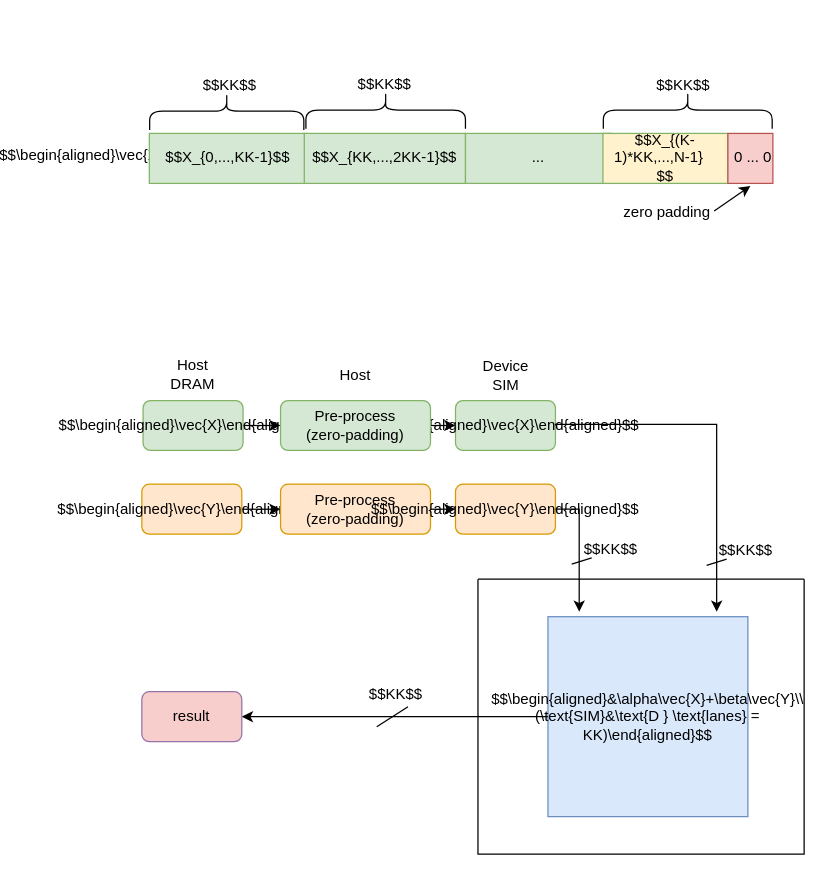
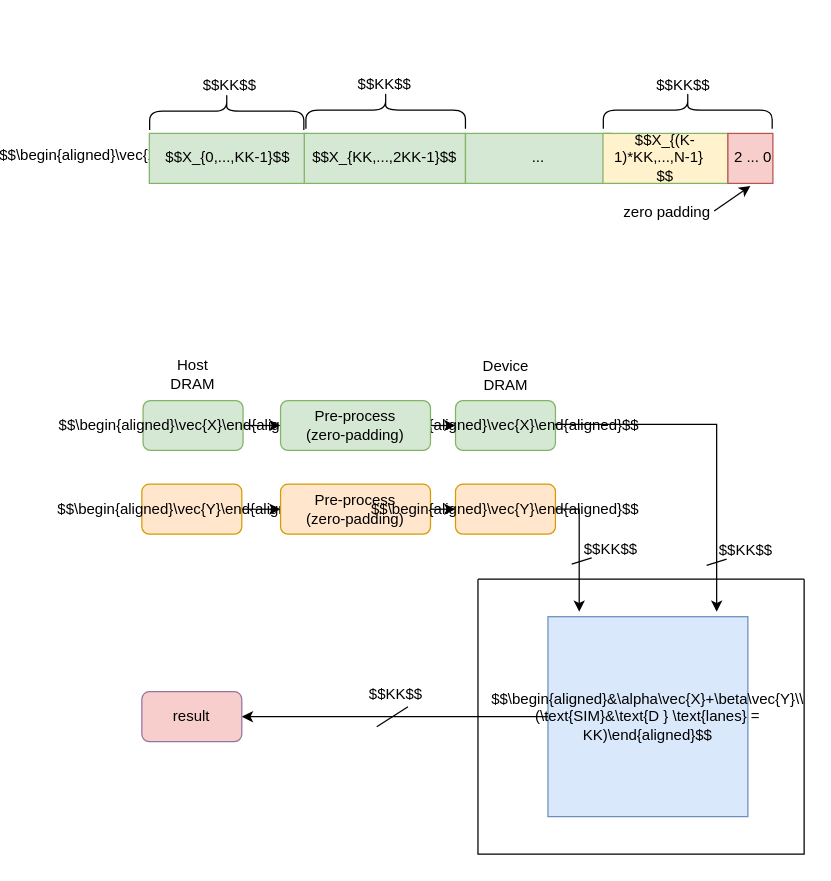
  <mxCell id="0" />
  <mxCell id="1" parent="0" />
  <mxCell id="2" value="" style="swimlane;startSize=0;" parent="1" vertex="1"><mxGeometry x="309" y="463" width="261" height="220" as="geometry" /></mxCell>
  <mxCell id="3" value="$$\begin{aligned}&amp;amp;\alpha\vec{X}+\beta\vec{Y}\\(\text{SIM}&amp;amp;\text{D } \text{lanes} = KK)\end{aligned}$$" style="whiteSpace=wrap;html=1;aspect=fixed;fillColor=#dae8fc;strokeColor=#6c8ebf;" parent="2" vertex="1"><mxGeometry x="56" y="30" width="160" height="160" as="geometry" /></mxCell>
  <mxCell id="4" value="" style="edgeStyle=orthogonalEdgeStyle;rounded=0;orthogonalLoop=1;jettySize=auto;html=1;exitX=0;exitY=0.5;exitDx=0;exitDy=0;entryX=1;entryY=0.5;entryDx=0;entryDy=0;" parent="1" source="3" target="6" edge="1"><mxGeometry relative="1" as="geometry"><mxPoint x="360" y="130" as="sourcePoint" /><mxPoint x="130" y="130" as="targetPoint" /></mxGeometry></mxCell>
- <mxCell id="5" value="Host" style="text;html=1;strokeColor=none;fillColor=none;align=center;verticalAlign=middle;whiteSpace=wrap;rounded=0;" vertex="1" parent="1"><mxGeometry x="181" y="285" width="60" height="30" as="geometry" /></mxCell>
  <mxCell id="6" value="result" style="rounded=1;whiteSpace=wrap;html=1;fillColor=#f8cecc;strokeColor=#9673a6;" vertex="1" parent="1"><mxGeometry x="40" y="553" width="80" height="40" as="geometry" /></mxCell>
  <mxCell id="7" value="Host&lt;br&gt;DRAM" style="text;html=1;strokeColor=none;fillColor=none;align=center;verticalAlign=middle;whiteSpace=wrap;rounded=0;" vertex="1" parent="1"><mxGeometry x="51" y="284" width="60" height="30" as="geometry" /></mxCell>
  <mxCell id="8" style="edgeStyle=orthogonalEdgeStyle;rounded=0;orthogonalLoop=1;jettySize=auto;html=1;exitX=1;exitY=0.5;exitDx=0;exitDy=0;entryX=0;entryY=0.5;entryDx=0;entryDy=0;" edge="1" parent="1" source="15" target="17"><mxGeometry relative="1" as="geometry"><mxPoint x="81" y="395" as="sourcePoint" /><mxPoint x="181" y="255" as="targetPoint" /></mxGeometry></mxCell>
  <mxCell id="9" style="edgeStyle=orthogonalEdgeStyle;rounded=0;orthogonalLoop=1;jettySize=auto;html=1;exitX=1;exitY=0.5;exitDx=0;exitDy=0;entryX=0;entryY=0.5;entryDx=0;entryDy=0;" edge="1" parent="1" source="10" target="16"><mxGeometry relative="1" as="geometry"><mxPoint x="181" y="260" as="targetPoint" /></mxGeometry></mxCell>
  <mxCell id="10" value="$$\begin{aligned}\vec{X}\end{aligned}$$" style="rounded=1;whiteSpace=wrap;html=1;fillColor=#d5e8d4;strokeColor=#82b366;" vertex="1" parent="1"><mxGeometry x="41" y="320" width="80" height="40" as="geometry" /></mxCell>
  <mxCell id="11" style="edgeStyle=orthogonalEdgeStyle;rounded=0;orthogonalLoop=1;jettySize=auto;html=1;exitX=1;exitY=0.5;exitDx=0;exitDy=0;entryX=0.5;entryY=0;entryDx=0;entryDy=0;" edge="1" parent="1" source="16" target="12"><mxGeometry relative="1" as="geometry"><mxPoint x="261" y="260" as="sourcePoint" /></mxGeometry></mxCell>
  <mxCell id="12" value="$$\begin{aligned}\vec{X}\end{aligned}$$" style="rounded=1;whiteSpace=wrap;html=1;direction=north;fillColor=#d5e8d4;strokeColor=#82b366;" vertex="1" parent="1"><mxGeometry x="291" y="320" width="80" height="40" as="geometry" /></mxCell>
- <mxCell id="13" value="Device&lt;br&gt;SIM" style="text;html=1;align=center;verticalAlign=middle;resizable=0;points=[];autosize=1;strokeColor=none;fillColor=none;" vertex="1" parent="1"><mxGeometry x="301" y="280" width="60" height="40" as="geometry" /></mxCell>
+ <mxCell id="13" value="Device&lt;br&gt;DRAM" style="text;html=1;align=center;verticalAlign=middle;resizable=0;points=[];autosize=1;strokeColor=none;fillColor=none;" vertex="1" parent="1"><mxGeometry x="301" y="280" width="60" height="40" as="geometry" /></mxCell>
  <mxCell id="14" value="" style="edgeStyle=orthogonalEdgeStyle;rounded=0;orthogonalLoop=1;jettySize=auto;html=1;exitX=0.5;exitY=1;exitDx=0;exitDy=0;" edge="1" parent="1" source="12"><mxGeometry relative="1" as="geometry"><mxPoint x="361" y="371" as="sourcePoint" /><mxPoint x="500" y="489" as="targetPoint" /><Array as="points"><mxPoint x="371" y="339" /><mxPoint x="500" y="339" /></Array></mxGeometry></mxCell>
  <mxCell id="15" value="$$\begin{aligned}\vec{Y}\end{aligned}$$" style="rounded=1;whiteSpace=wrap;html=1;fillColor=#ffe6cc;strokeColor=#d79b00;" vertex="1" parent="1"><mxGeometry x="40" y="387" width="80" height="40" as="geometry" /></mxCell>
  <mxCell id="16" value="Pre-process&lt;br style=&quot;border-color: var(--border-color);&quot;&gt;(zero-padding)" style="rounded=1;whiteSpace=wrap;html=1;fillColor=#d5e8d4;strokeColor=#82b366;" vertex="1" parent="1"><mxGeometry x="151" y="320" width="120" height="40" as="geometry" /></mxCell>
  <mxCell id="17" value="Pre-process&lt;br style=&quot;border-color: var(--border-color);&quot;&gt;(zero-padding)" style="rounded=1;whiteSpace=wrap;html=1;fillColor=#ffe6cc;strokeColor=#d79b00;" vertex="1" parent="1"><mxGeometry x="151" y="387" width="120" height="40" as="geometry" /></mxCell>
  <mxCell id="18" value="$$\begin{aligned}\vec{Y}\end{aligned}$$" style="rounded=1;whiteSpace=wrap;html=1;direction=north;fillColor=#ffe6cc;strokeColor=#d79b00;" vertex="1" parent="1"><mxGeometry x="291" y="387" width="80" height="40" as="geometry" /></mxCell>
  <mxCell id="19" style="edgeStyle=orthogonalEdgeStyle;rounded=0;orthogonalLoop=1;jettySize=auto;html=1;exitX=1;exitY=0.5;exitDx=0;exitDy=0;" edge="1" parent="1" source="17"><mxGeometry relative="1" as="geometry"><mxPoint x="281" y="345" as="sourcePoint" /><mxPoint x="291" y="407" as="targetPoint" /></mxGeometry></mxCell>
  <mxCell id="20" value="" style="edgeStyle=orthogonalEdgeStyle;rounded=0;orthogonalLoop=1;jettySize=auto;html=1;exitX=0.5;exitY=1;exitDx=0;exitDy=0;" edge="1" parent="1" source="18"><mxGeometry relative="1" as="geometry"><mxPoint x="381" y="341" as="sourcePoint" /><mxPoint x="390" y="489" as="targetPoint" /><Array as="points"><mxPoint x="390" y="407" /></Array></mxGeometry></mxCell>
  <mxCell id="21" value="" style="endArrow=none;html=1;rounded=0;" edge="1" parent="1"><mxGeometry width="50" height="50" relative="1" as="geometry"><mxPoint x="384" y="451" as="sourcePoint" /><mxPoint x="400" y="446" as="targetPoint" /></mxGeometry></mxCell>
  <mxCell id="22" value="$$KK$$" style="text;html=1;align=center;verticalAlign=middle;resizable=0;points=[];autosize=1;strokeColor=none;fillColor=none;" vertex="1" parent="1"><mxGeometry x="380" y="424" width="70" height="30" as="geometry" /></mxCell>
  <mxCell id="23" value="" style="endArrow=none;html=1;rounded=0;" edge="1" parent="1"><mxGeometry width="50" height="50" relative="1" as="geometry"><mxPoint x="492" y="452" as="sourcePoint" /><mxPoint x="508" y="447" as="targetPoint" /></mxGeometry></mxCell>
  <mxCell id="24" value="$$KK$$" style="text;html=1;align=center;verticalAlign=middle;resizable=0;points=[];autosize=1;strokeColor=none;fillColor=none;" vertex="1" parent="1"><mxGeometry x="488" y="425" width="70" height="30" as="geometry" /></mxCell>
  <mxCell id="25" value="" style="endArrow=none;html=1;rounded=0;" edge="1" parent="1"><mxGeometry width="50" height="50" relative="1" as="geometry"><mxPoint x="228" y="581" as="sourcePoint" /><mxPoint x="253" y="565" as="targetPoint" /></mxGeometry></mxCell>
  <mxCell id="26" value="$$KK$$" style="text;html=1;align=center;verticalAlign=middle;resizable=0;points=[];autosize=1;strokeColor=none;fillColor=none;" vertex="1" parent="1"><mxGeometry x="208" y="540" width="70" height="30" as="geometry" /></mxCell>
  <mxCell id="27" value="$$\begin{aligned}\vec{X}\end{aligned}$$" style="rounded=1;whiteSpace=wrap;html=1;fillColor=none;strokeColor=none;" vertex="1" parent="1"><mxGeometry x="20" y="104.26" width="27" height="40" as="geometry" /></mxCell>
  <mxCell id="28" value="zero padding" style="text;html=1;align=center;verticalAlign=middle;resizable=0;points=[];autosize=1;strokeColor=none;fillColor=none;" vertex="1" parent="1"><mxGeometry x="415" y="155.26" width="90" height="30" as="geometry" /></mxCell>
  <mxCell id="29" value="$$X_{0,...,KK-1}$$" style="rounded=0;whiteSpace=wrap;html=1;fillColor=#d5e8d4;strokeColor=#82b366;" vertex="1" parent="1"><mxGeometry x="46" y="106.26" width="126" height="40" as="geometry" /></mxCell>
  <mxCell id="30" value="$$X_{KK,...,2KK-1}$$" style="rounded=0;whiteSpace=wrap;html=1;fillColor=#d5e8d4;strokeColor=#82b366;" vertex="1" parent="1"><mxGeometry x="170" y="106.26" width="129" height="40" as="geometry" /></mxCell>
  <mxCell id="31" value="..." style="rounded=0;whiteSpace=wrap;html=1;fillColor=#d5e8d4;strokeColor=#82b366;" vertex="1" parent="1"><mxGeometry x="299" y="106.26" width="117" height="40" as="geometry" /></mxCell>
  <mxCell id="32" value="$$X_{(K-1)*KK,...,N-1}&amp;nbsp; &amp;nbsp; $$" style="rounded=0;whiteSpace=wrap;html=1;fillColor=#fff2cc;strokeColor=#82b366;" vertex="1" parent="1"><mxGeometry x="409" y="106.26" width="100" height="40" as="geometry" /></mxCell>
- <mxCell id="33" value="&amp;nbsp;0 ... 0" style="rounded=0;whiteSpace=wrap;html=1;fillColor=#f8cecc;strokeColor=#b85450;align=left;" vertex="1" parent="1"><mxGeometry x="509" y="106.26" width="36" height="40" as="geometry" /></mxCell>
+ <mxCell id="33" value="&amp;nbsp;2 ... 0" style="rounded=0;whiteSpace=wrap;html=1;fillColor=#f8cecc;strokeColor=#b85450;align=left;" vertex="1" parent="1"><mxGeometry x="509" y="106.26" width="36" height="40" as="geometry" /></mxCell>
  <mxCell id="34" value="" style="shape=curlyBracket;whiteSpace=wrap;html=1;rounded=1;flipH=1;labelPosition=right;verticalLabelPosition=middle;align=left;verticalAlign=middle;rotation=90;size=0.5;direction=west;" vertex="1" parent="1"><mxGeometry x="92.95" y="26.83" width="30" height="123.38" as="geometry" /></mxCell>
  <mxCell id="35" value="$$KK$$" style="text;html=1;align=center;verticalAlign=middle;resizable=0;points=[];autosize=1;strokeColor=none;fillColor=none;" vertex="1" parent="1"><mxGeometry x="74.95" y="53.26" width="70" height="30" as="geometry" /></mxCell>
  <mxCell id="36" value="$$KK$$" style="text;html=1;align=center;verticalAlign=middle;resizable=0;points=[];autosize=1;strokeColor=none;fillColor=none;" vertex="1" parent="1"><mxGeometry x="198.95" y="52.26" width="70" height="30" as="geometry" /></mxCell>
  <mxCell id="37" value="" style="shape=curlyBracket;whiteSpace=wrap;html=1;rounded=1;flipH=1;labelPosition=right;verticalLabelPosition=middle;align=left;verticalAlign=middle;rotation=90;size=0.5;direction=west;" vertex="1" parent="1"><mxGeometry x="461.87" y="20" width="30" height="135.14" as="geometry" /></mxCell>
  <mxCell id="38" value="$$KK$$" style="text;html=1;align=center;verticalAlign=middle;resizable=0;points=[];autosize=1;strokeColor=none;fillColor=none;" vertex="1" parent="1"><mxGeometry x="438" y="53.31" width="70" height="30" as="geometry" /></mxCell>
  <mxCell id="39" value="" style="endArrow=classic;html=1;rounded=0;entryX=0.5;entryY=1;entryDx=0;entryDy=0;" edge="1" parent="1"><mxGeometry width="50" height="50" relative="1" as="geometry"><mxPoint x="498" y="168.26" as="sourcePoint" /><mxPoint x="527" y="148.26" as="targetPoint" /></mxGeometry></mxCell>
  <mxCell id="40" value="" style="shape=curlyBracket;whiteSpace=wrap;html=1;rounded=1;flipH=1;labelPosition=right;verticalLabelPosition=middle;align=left;verticalAlign=middle;rotation=90;size=0.5;direction=west;" vertex="1" parent="1"><mxGeometry x="220.13" y="23.73" width="30" height="127.67" as="geometry" /></mxCell>
